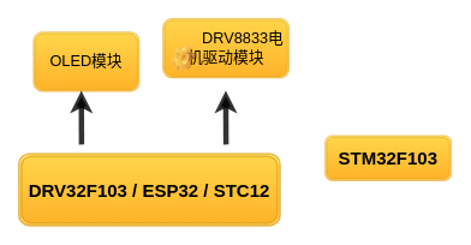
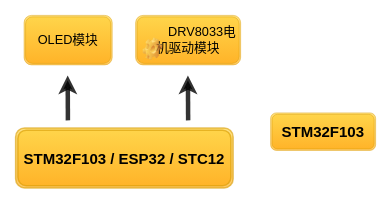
  <mxCell id="0" />
  <mxCell id="1" parent="0" />
- <mxCell id="2" value="&lt;span style=&quot;&quot;&gt;&lt;font style=&quot;font-size: 20px;&quot;&gt;&lt;b&gt;DRV32F103 / ESP32 / STC12&lt;/b&gt;&lt;/font&gt;&lt;/span&gt;" style="shape=ext;double=1;rounded=1;whiteSpace=wrap;html=1;fillColor=#ffcd28;gradientColor=#ffa500;strokeColor=#d79b00;strokeWidth=2;perimeterSpacing=0;opacity=60;" vertex="1" parent="1"><mxGeometry x="20" y="170" width="290" height="80" as="geometry" /></mxCell>
- <mxCell id="3" value="&lt;font style=&quot;font-size: 17px;&quot;&gt;OLED模块&lt;/font&gt;" style="shape=ext;double=1;rounded=1;whiteSpace=wrap;html=1;fillColor=#ffcd28;gradientColor=#ffa500;strokeColor=#d79b00;opacity=60;" vertex="1" parent="1"><mxGeometry x="36.25" y="35" width="117.5" height="66" as="geometry" /></mxCell>
- <mxCell id="4" value="&lt;font style=&quot;font-size: 17px;&quot;&gt;&lt;span style=&quot;white-space: pre;&quot;&gt;&#09;&lt;/span&gt;DRV8833电机驱动模块&lt;/font&gt;" style="shape=ext;double=1;rounded=1;whiteSpace=wrap;html=1;fillColor=#ffcd28;gradientColor=#ffa500;strokeColor=#d79b00;opacity=60;" vertex="1" parent="1"><mxGeometry x="180" y="20" width="140" height="66" as="geometry" /></mxCell>
+ <mxCell id="2" value="&lt;span style=&quot;&quot;&gt;&lt;font style=&quot;font-size: 20px;&quot;&gt;&lt;b&gt;STM32F103 / ESP32 / STC12&lt;/b&gt;&lt;/font&gt;&lt;/span&gt;" style="shape=ext;double=1;rounded=1;whiteSpace=wrap;html=1;fillColor=#ffcd28;gradientColor=#ffa500;strokeColor=#d79b00;strokeWidth=2;perimeterSpacing=0;opacity=60;" vertex="1" parent="1"><mxGeometry x="20" y="170" width="290" height="80" as="geometry" /></mxCell>
+ <mxCell id="3" value="&lt;font style=&quot;font-size: 17px;&quot;&gt;OLED模块&lt;/font&gt;" style="shape=ext;double=1;rounded=1;whiteSpace=wrap;html=1;fillColor=#ffcd28;gradientColor=#ffa500;strokeColor=#d79b00;opacity=60;" vertex="1" parent="1"><mxGeometry x="31.25" y="20" width="117.5" height="66" as="geometry" /></mxCell>
+ <mxCell id="4" value="&lt;font style=&quot;font-size: 17px;&quot;&gt;&lt;span style=&quot;white-space: pre;&quot;&gt;&#09;&lt;/span&gt;DRV8033电机驱动模块&lt;/font&gt;" style="shape=ext;double=1;rounded=1;whiteSpace=wrap;html=1;fillColor=#ffcd28;gradientColor=#ffa500;strokeColor=#d79b00;opacity=60;" vertex="1" parent="1"><mxGeometry x="180" y="20" width="140" height="66" as="geometry" /></mxCell>
  <mxCell id="5" value="" style="shape=image;html=1;verticalLabelPosition=bottom;verticalAlign=top;imageAspect=1;aspect=fixed;image=img/clipart/Gear_128x128.png;strokeWidth=0;opacity=70;" vertex="1" parent="1"><mxGeometry x="190" y="50" width="25.57" height="30" as="geometry" /></mxCell>
  <mxCell id="6" value="&#10;&lt;span style=&quot;color: rgba(0, 0, 0, 0); font-family: monospace; font-size: 0px; font-style: normal; font-variant-ligatures: normal; font-variant-caps: normal; font-weight: 400; letter-spacing: normal; orphans: 2; text-align: start; text-indent: 0px; text-transform: none; widows: 2; word-spacing: 0px; -webkit-text-stroke-width: 0px; white-space: nowrap; background-color: rgb(251, 251, 251); text-decoration-thickness: initial; text-decoration-style: initial; text-decoration-color: initial; display: inline !important; float: none;&quot;&gt;%3CmxGraphModel%3E%3Croot%3E%3CmxCell%20id%3D%220%22%2F%3E%3CmxCell%20id%3D%221%22%20parent%3D%220%22%2F%3E%3CmxCell%20id%3D%222%22%20value%3D%22%22%20style%3D%22orthogonalLoop%3D1%3BjettySize%3Dauto%3Bhtml%3 D1%3圆角%3D0%3BstrokeWidth%3D6%3Bopacity%3D80%3Belbow%3Dvertical%3BstartArrow%3Dnone%3BstartFill%3D0%3BendArrow%3Dclassic%3BendFill%3D1%3B%22%20edge%3D%221%22%20parent%3D%221%22%3E%3CmxGeometry%20width%3D%2280%22%20relative%3D%221%22%20as%3D%22geometry%22%3E%3CmxPoint%20x%3D%22400%22%20y%3D%22360%22%20as%3D%22sourcePoint%22%2F%3E%3CmxPoint%20x%3D%22399.71%22%20y%3D%22300%22%20as%3D%22targetPoint%22%2F%3E%3C%2FmxGeometry%3E%3C%2FmxCell%3E%3C%2Froot%3E%3C%2FmxGraphModel%3E" style="orthogonalLoop=1;jettySize=auto;html=1;rounded=0;strokeWidth=6;opacity=80;elbow=vertical;startArrow=none;startFill=0;endArrow=classic;endFill=1;" edge="1" parent="1"><mxGeometry width="80" relative="1" as="geometry"><mxPoint x="250" y="160" as="sourcePoint" /><mxPoint x="249.71" y="100" as="targetPoint" /></mxGeometry></mxCell>
  <mxCell id="7" value="&#10;&lt;span style=&quot;color: rgba(0, 0, 0, 0); font-family: monospace; font-size: 0px; font-style: normal; font-variant-ligatures: normal; font-variant-caps: normal; font-weight: 400; letter-spacing: normal; orphans: 2; text-align: start; text-indent: 0px; text-transform: none; widows: 2; word-spacing: 0px; -webkit-text-stroke-width: 0px; white-space: nowrap; background-color: rgb(251, 251, 251); text-decoration-thickness: initial; text-decoration-style: initial; text-decoration-color: initial; display: inline !important; float: none;&quot;&gt;%3CmxGraphModel%3E%3Croot%3E%3CmxCell%20id%3D%220%22%2F%3E%3CmxCell%20id%3D%221%22%20parent%3D%220%22%2F%3E%3CmxCell%20id%3D%222%22%20value%3D%22%22%20style%3D%22orthogonalLoop%3D1%3BjettySize%3Dauto%3Bhtml%3 D1%3圆角%3D0%3BstrokeWidth%3D6%3Bopacity%3D80%3Belbow%3Dvertical%3BstartArrow%3Dnone%3BstartFill%3D0%3BendArrow%3Dclassic%3BendFill%3D1%3B%22%20edge%3D%221%22%20parent%3D%221%22%3E%3CmxGeometry%20width%3D%2280%22%20relative%3D%221%22%20as%3D%22geometry%22%3E%3CmxPoint%20x%3D%22400%22%20y%3D%22360%22%20as%3D%22sourcePoint%22%2F%3E%3CmxPoint%20x%3D%22399.71%22%20y%3D%22300%22%20as%3D%22targetPoint%22%2F%3E%3C%2FmxGeometry%3E%3C%2FmxCell%3E%3C%2Froot%3E%3C%2FmxGraphModel%3E" style="orthogonalLoop=1;jettySize=auto;html=1;rounded=0;strokeWidth=6;opacity=80;elbow=vertical;startArrow=none;startFill=0;endArrow=classic;endFill=1;" edge="1" parent="1"><mxGeometry width="80" relative="1" as="geometry"><mxPoint x="89.7" y="160" as="sourcePoint" /><mxPoint x="89.41" y="100" as="targetPoint" /></mxGeometry></mxCell>
  <mxCell id="8" value="&lt;b style=&quot;font-size: 20px;&quot;&gt;STM32F103&lt;/b&gt;" style="shape=ext;double=1;rounded=1;whiteSpace=wrap;html=1;fillColor=#ffcd28;gradientColor=#ffa500;strokeColor=#d79b00;opacity=60;" vertex="1" parent="1"><mxGeometry x="360" y="150" width="140" height="50" as="geometry" /></mxCell>
